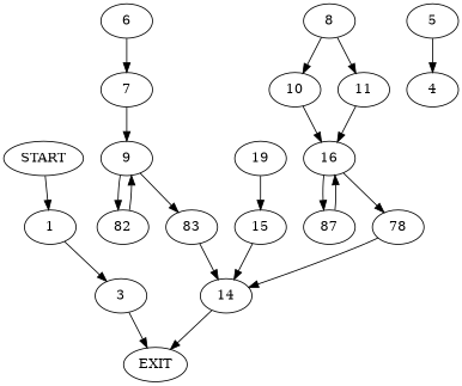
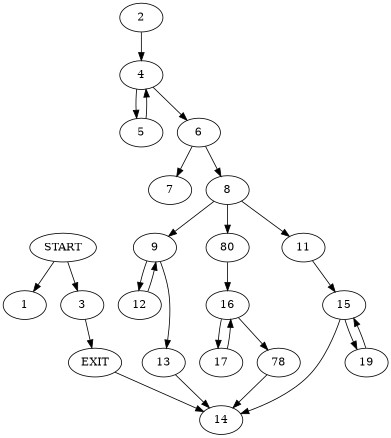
  digraph {
    n1 [label=START]
    1
    3
    n4 [label=EXIT]
+   2
    4
    5
    6
    7
    8
    9
-   10
+   10 [label=80]
    11
-   12 [label=82]
-   13 [label=83]
+   12
+   13
    16
    15
    14
-   17 [label=87]
+   17
    n20 [label=78]
    19
    n1 -> 1
-   1 -> 3
+   n1 -> 3
    3 -> n4
+   2 -> 4
+   4 -> 5
+   4 -> 6
    5 -> 4
    6 -> 7
-   7 -> 9
+   6 -> 8
+   8 -> 9
    8 -> 10
    8 -> 11
    9 -> 12
    9 -> 13
    10 -> 16
-   11 -> 16
+   11 -> 15
    12 -> 9
    13 -> 14
    16 -> 17
    16 -> n20
    15 -> 14
-   14 -> n4
+   15 -> 19
+   n4 -> 14
    17 -> 16
    n20 -> 14
    19 -> 15
  }
